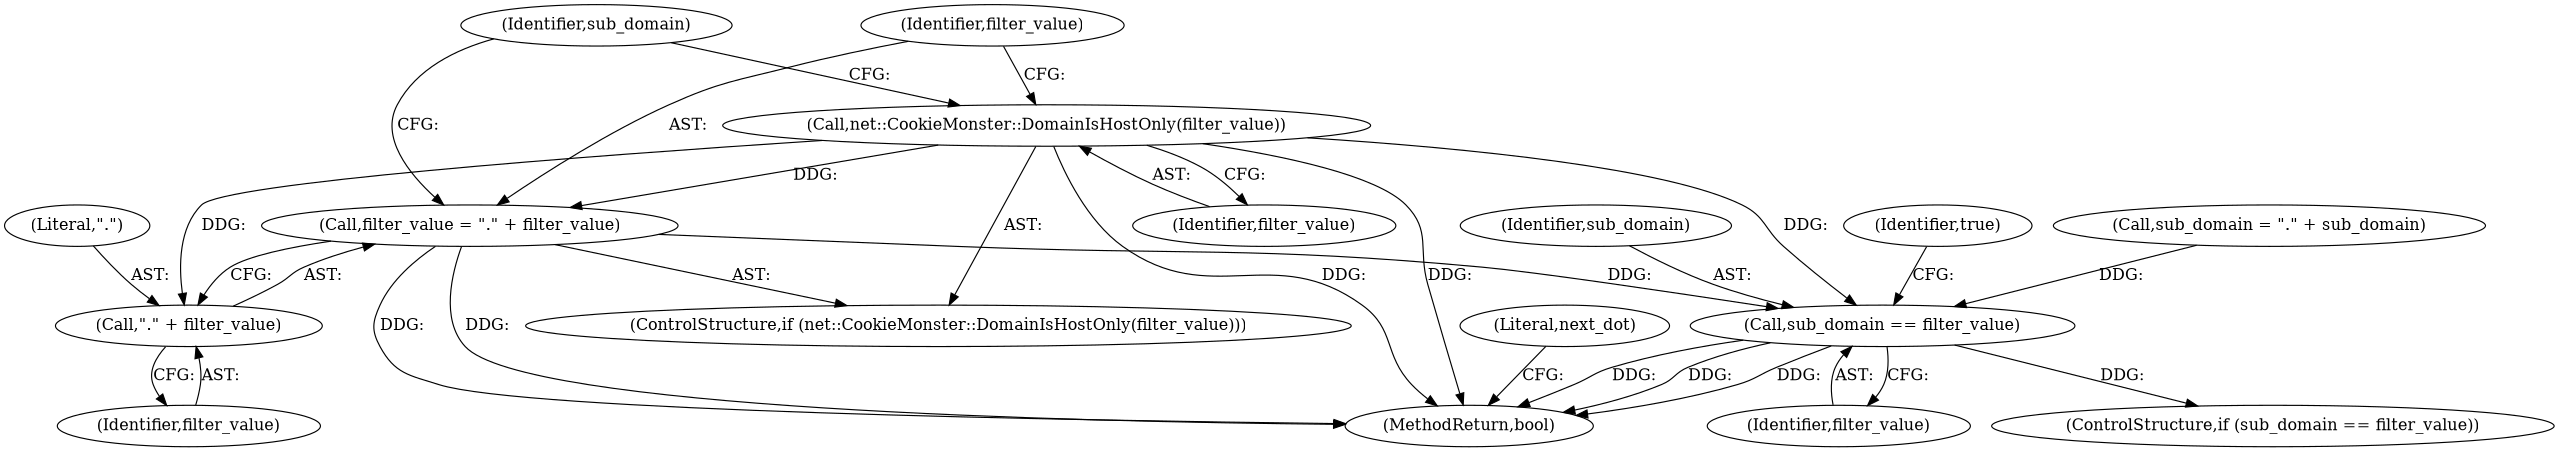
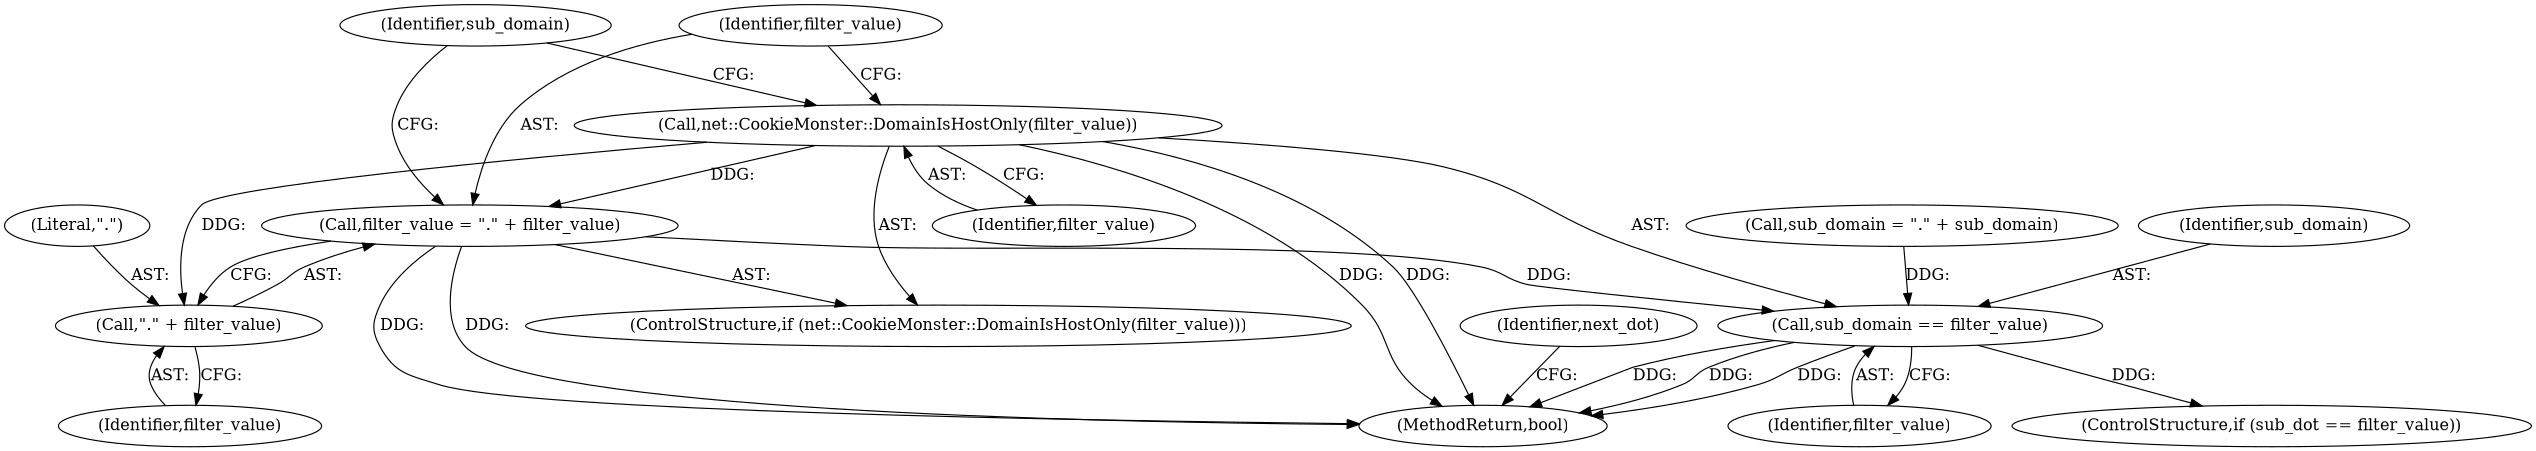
  digraph {
    n1 [label="(Call,net::CookieMonster::DomainIsHostOnly(filter_value))"]
    n2 [label="(Call,filter_value = \".\" + filter_value)"]
    n3 [label="(Call,sub_domain == filter_value)"]
    n4 [label="(Call,\".\" + filter_value)"]
    n5 [label="(Identifier,filter_value)"]
    n6 [label="(ControlStructure,if (net::CookieMonster::DomainIsHostOnly(filter_value)))"]
    n7 [label="(MethodReturn,bool)"]
    n8 [label="(Identifier,filter_value)"]
-   n9 [label="(ControlStructure,if (sub_domain == filter_value))"]
+   n9 [label="(ControlStructure,if (sub_dot == filter_value))"]
    n10 [label="(Identifier,filter_value)"]
    n11 [label="(Identifier,sub_domain)"]
    n12 [label="(Call,sub_domain = \".\" + sub_domain)"]
    n13 [label="(Identifier,sub_domain)"]
-   n14 [label="(Identifier,true)"]
    n15 [label="(Identifier,filter_value)"]
-   n16 [label="(Literal,next_dot)"]
+   n16 [label="(Identifier,next_dot)"]
    n17 [label="(Literal,\".\")"]
    n1 -> n2 [label="DDG: "]
-   n1 -> n3 [label="DDG: "]
+   n1 -> n3 [label="AST: "]
    n1 -> n4 [label="DDG: "]
    n1 -> n5 [label="CFG: "]
    n1 -> n6 [label="AST: "]
    n1 -> n7 [label="DDG: "]
    n1 -> n7 [label="DDG: "]
    n2 -> n3 [label="DDG: "]
    n2 -> n4 [label="CFG: "]
    n2 -> n6 [label="AST: "]
    n2 -> n7 [label="DDG: "]
    n2 -> n7 [label="DDG: "]
    n3 -> n7 [label="DDG: "]
    n3 -> n7 [label="DDG: "]
    n3 -> n7 [label="DDG: "]
    n3 -> n8 [label="CFG: "]
    n3 -> n9 [label="DDG: "]
    n4 -> n2 [label="AST: "]
    n4 -> n10 [label="CFG: "]
    n5 -> n1 [label="AST: "]
    n8 -> n3 [label="AST: "]
    n10 -> n4 [label="AST: "]
    n11 -> n1 [label="CFG: "]
    n11 -> n2 [label="CFG: "]
    n12 -> n3 [label="DDG: "]
    n13 -> n3 [label="AST: "]
-   n14 -> n3 [label="CFG: "]
    n15 -> n1 [label="CFG: "]
    n15 -> n2 [label="AST: "]
    n16 -> n7 [label="CFG: "]
    n17 -> n4 [label="AST: "]
  }
